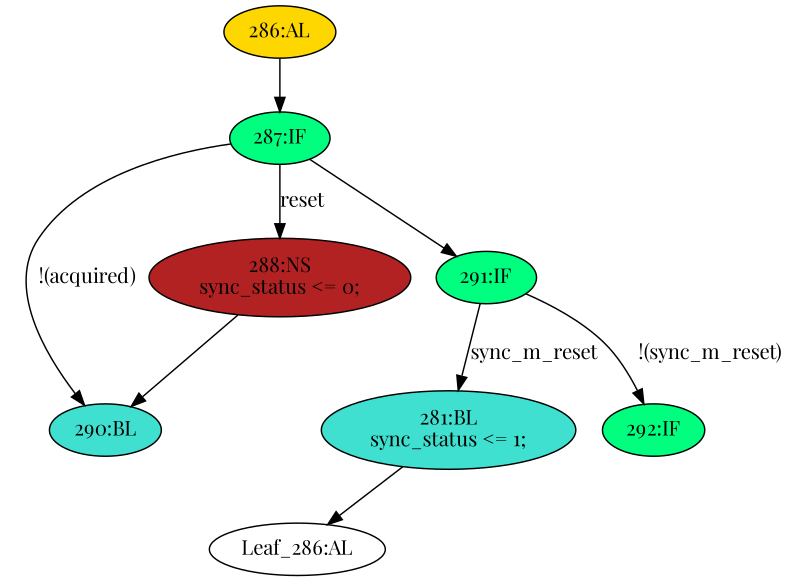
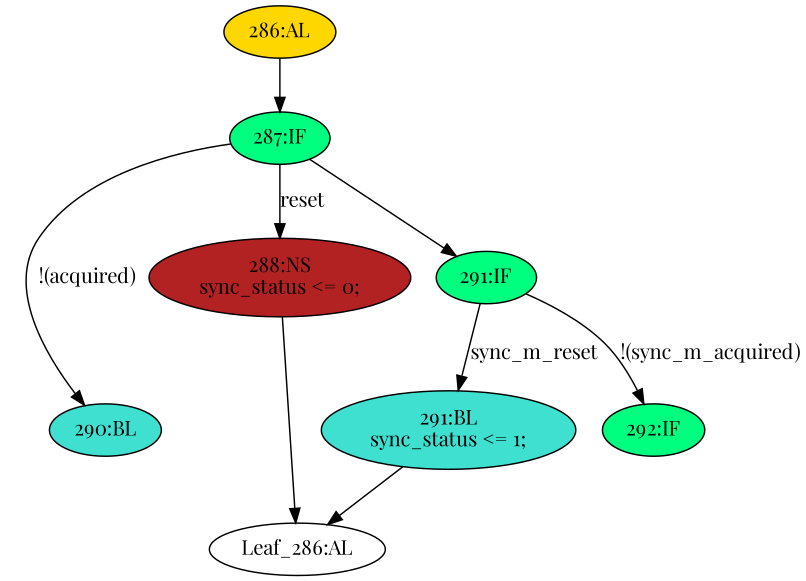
  strict digraph {
    fontname="Playfair Display"
    node [fontname="Playfair Display" fillcolor=springgreen statements="[]" style=filled typ=IfStatement]
    edge [cond="[]" fontname="Playfair Display" lineno=None]
    n1 [def_var="['sync_status']" label="Leaf_286:AL" fillcolor="" statements="" style="" typ=""]
    n2 [ast="<pyverilog.vparser.ast.Always object at 0x7f273e61bbd0>" clk_sens=True fillcolor=gold label="286:AL" sens="['ck', 'reset']" typ=Always use_var="['reset', 'sync_m_acquired', 'sync_m_lost']"]
    n3 [ast="<pyverilog.vparser.ast.IfStatement object at 0x7f273e61bb50>" label="287:IF"]
    n4 [ast="<pyverilog.vparser.ast.Block object at 0x7f273e61b650>" fillcolor=turquoise label="290:BL" typ=Block]
    n5 [ast="<pyverilog.vparser.ast.NonblockingSubstitution object at 0x7f273e61b350>" fillcolor=firebrick label="288:NS\nsync_status <= 0;" statements="[<pyverilog.vparser.ast.NonblockingSubstitution object at 0x7f273e61b350>]" typ=NonblockingSubstitution]
    n6 [ast="<pyverilog.vparser.ast.IfStatement object at 0x7f273e61b690>" label="291:IF"]
-   n7 [ast="<pyverilog.vparser.ast.Block object at 0x7f273e61b950>" fillcolor=turquoise label="281:BL\nsync_status <= 1;" statements="[<pyverilog.vparser.ast.NonblockingSubstitution object at 0x7f273e61b990>]" typ=Block]
+   n7 [ast="<pyverilog.vparser.ast.Block object at 0x7f273e61b950>" fillcolor=turquoise label="291:BL\nsync_status <= 1;" statements="[<pyverilog.vparser.ast.NonblockingSubstitution object at 0x7f273e61b990>]" typ=Block]
    n8 [ast="<pyverilog.vparser.ast.IfStatement object at 0x7f273e61b710>" label="292:IF"]
    n2 -> n3
    n3 -> n4 [cond="['reset']" label="!(acquired)" lineno=287]
    n3 -> n5 [cond="['reset']" label=reset lineno=287]
    n3 -> n6
-   n5 -> n4
+   n5 -> n1
    n6 -> n7 [cond="['sync_m_acquired']" label=sync_m_reset lineno=291]
-   n6 -> n8 [cond="['sync_m_acquired']" label="!(sync_m_reset)" lineno=291]
+   n6 -> n8 [cond="['sync_m_acquired']" label="!(sync_m_acquired)" lineno=291]
    n7 -> n1
  }
